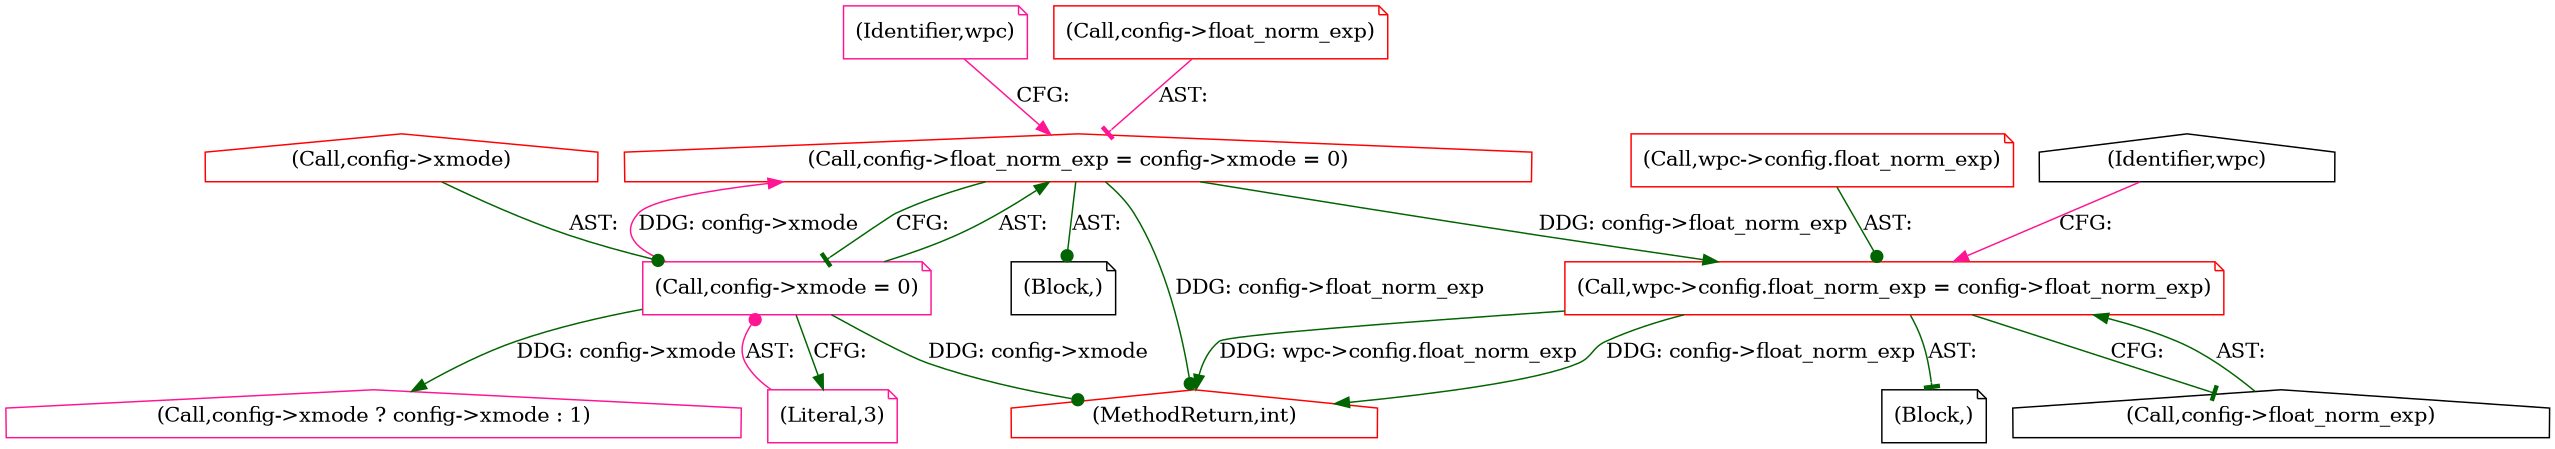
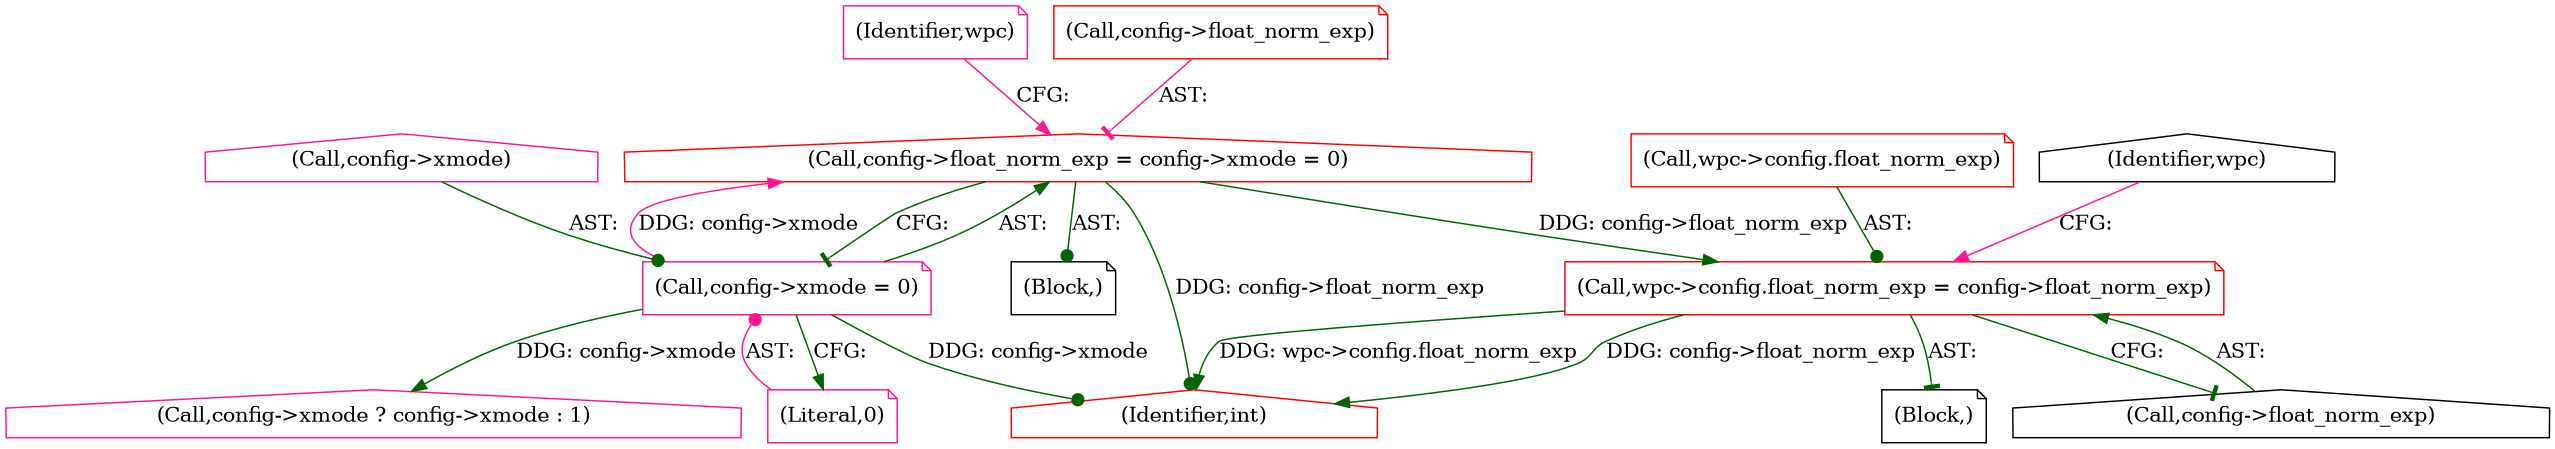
  digraph {
    node [color=red shape=note]
    edge [arrowhead=normal color=darkgreen]
    n1 [label="(Call,wpc->config.float_norm_exp = config->float_norm_exp)"]
-   n2 [label="(MethodReturn,int)" shape=house]
+   n2 [label="(Identifier,int)" shape=house]
    n3 [color=black label="(Block,)"]
    n4 [color=black label="(Call,config->float_norm_exp)" shape=house]
    n5 [label="(Call,config->float_norm_exp = config->xmode = 0)" shape=house]
    n6 [color=deeppink label="(Call,config->xmode = 0)"]
    n7 [color=black label="(Block,)"]
-   n8 [color=deeppink label="(Literal,3)"]
+   n8 [color=deeppink label="(Literal,0)"]
    n9 [color=deeppink label="(Call,config->xmode ? config->xmode : 1)" shape=house]
    n10 [label="(Call,wpc->config.float_norm_exp)"]
    n11 [color=deeppink label="(Identifier,wpc)"]
-   n12 [label="(Call,config->xmode)" shape=house]
+   n12 [color=deeppink label="(Call,config->xmode)" shape=house]
    n13 [color=black label="(Identifier,wpc)" shape=house]
    n14 [label="(Call,config->float_norm_exp)"]
    n1 -> n2 [label="DDG: wpc->config.float_norm_exp"]
    n1 -> n2 [label="DDG: config->float_norm_exp"]
    n1 -> n3 [arrowhead=tee label="AST: "]
    n1 -> n4 [arrowhead=tee label="CFG: "]
    n4 -> n1 [label="AST: "]
    n5 -> n1 [label="DDG: config->float_norm_exp"]
    n5 -> n2 [arrowhead=dot label="DDG: config->float_norm_exp"]
    n5 -> n6 [arrowhead=tee label="CFG: "]
    n5 -> n7 [arrowhead=dot label="AST: "]
    n6 -> n2 [arrowhead=dot label="DDG: config->xmode"]
    n6 -> n5 [label="AST: "]
    n6 -> n5 [color=deeppink label="DDG: config->xmode"]
    n6 -> n8 [label="CFG: "]
    n6 -> n9 [label="DDG: config->xmode"]
    n8 -> n6 [arrowhead=dot color=deeppink label="AST: "]
    n10 -> n1 [arrowhead=dot label="AST: "]
    n11 -> n5 [color=deeppink label="CFG: "]
    n12 -> n6 [arrowhead=dot label="AST: "]
    n13 -> n1 [color=deeppink label="CFG: "]
    n14 -> n5 [arrowhead=tee color=deeppink label="AST: "]
  }
